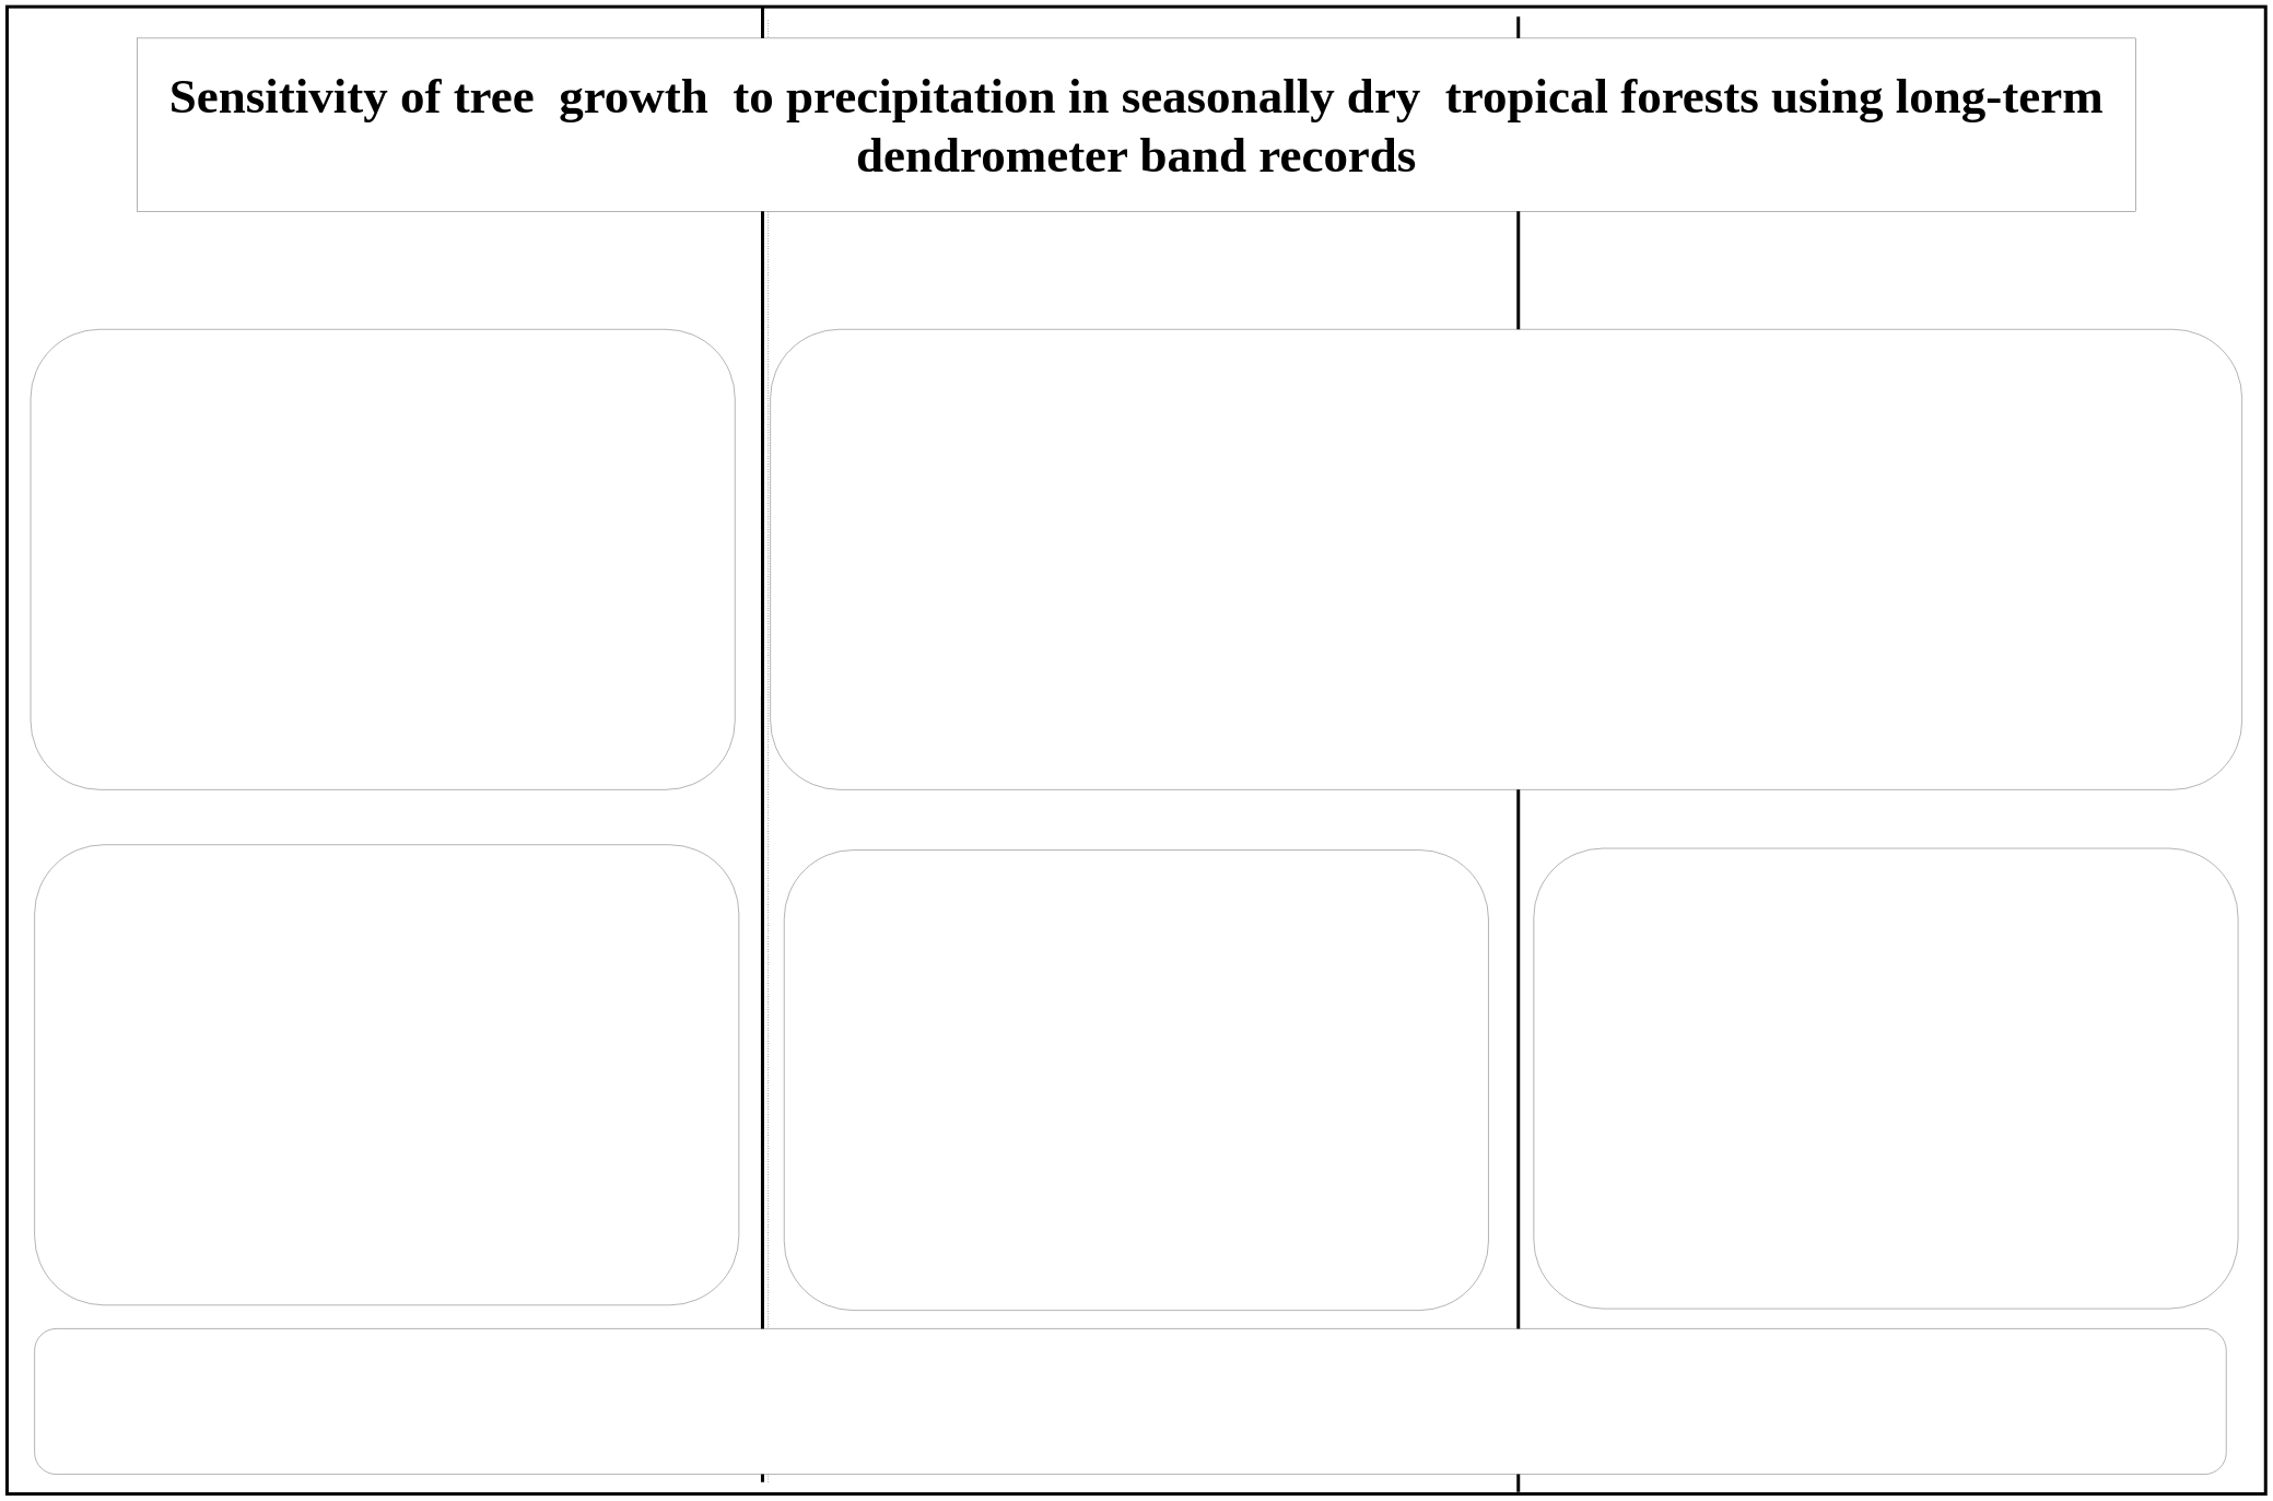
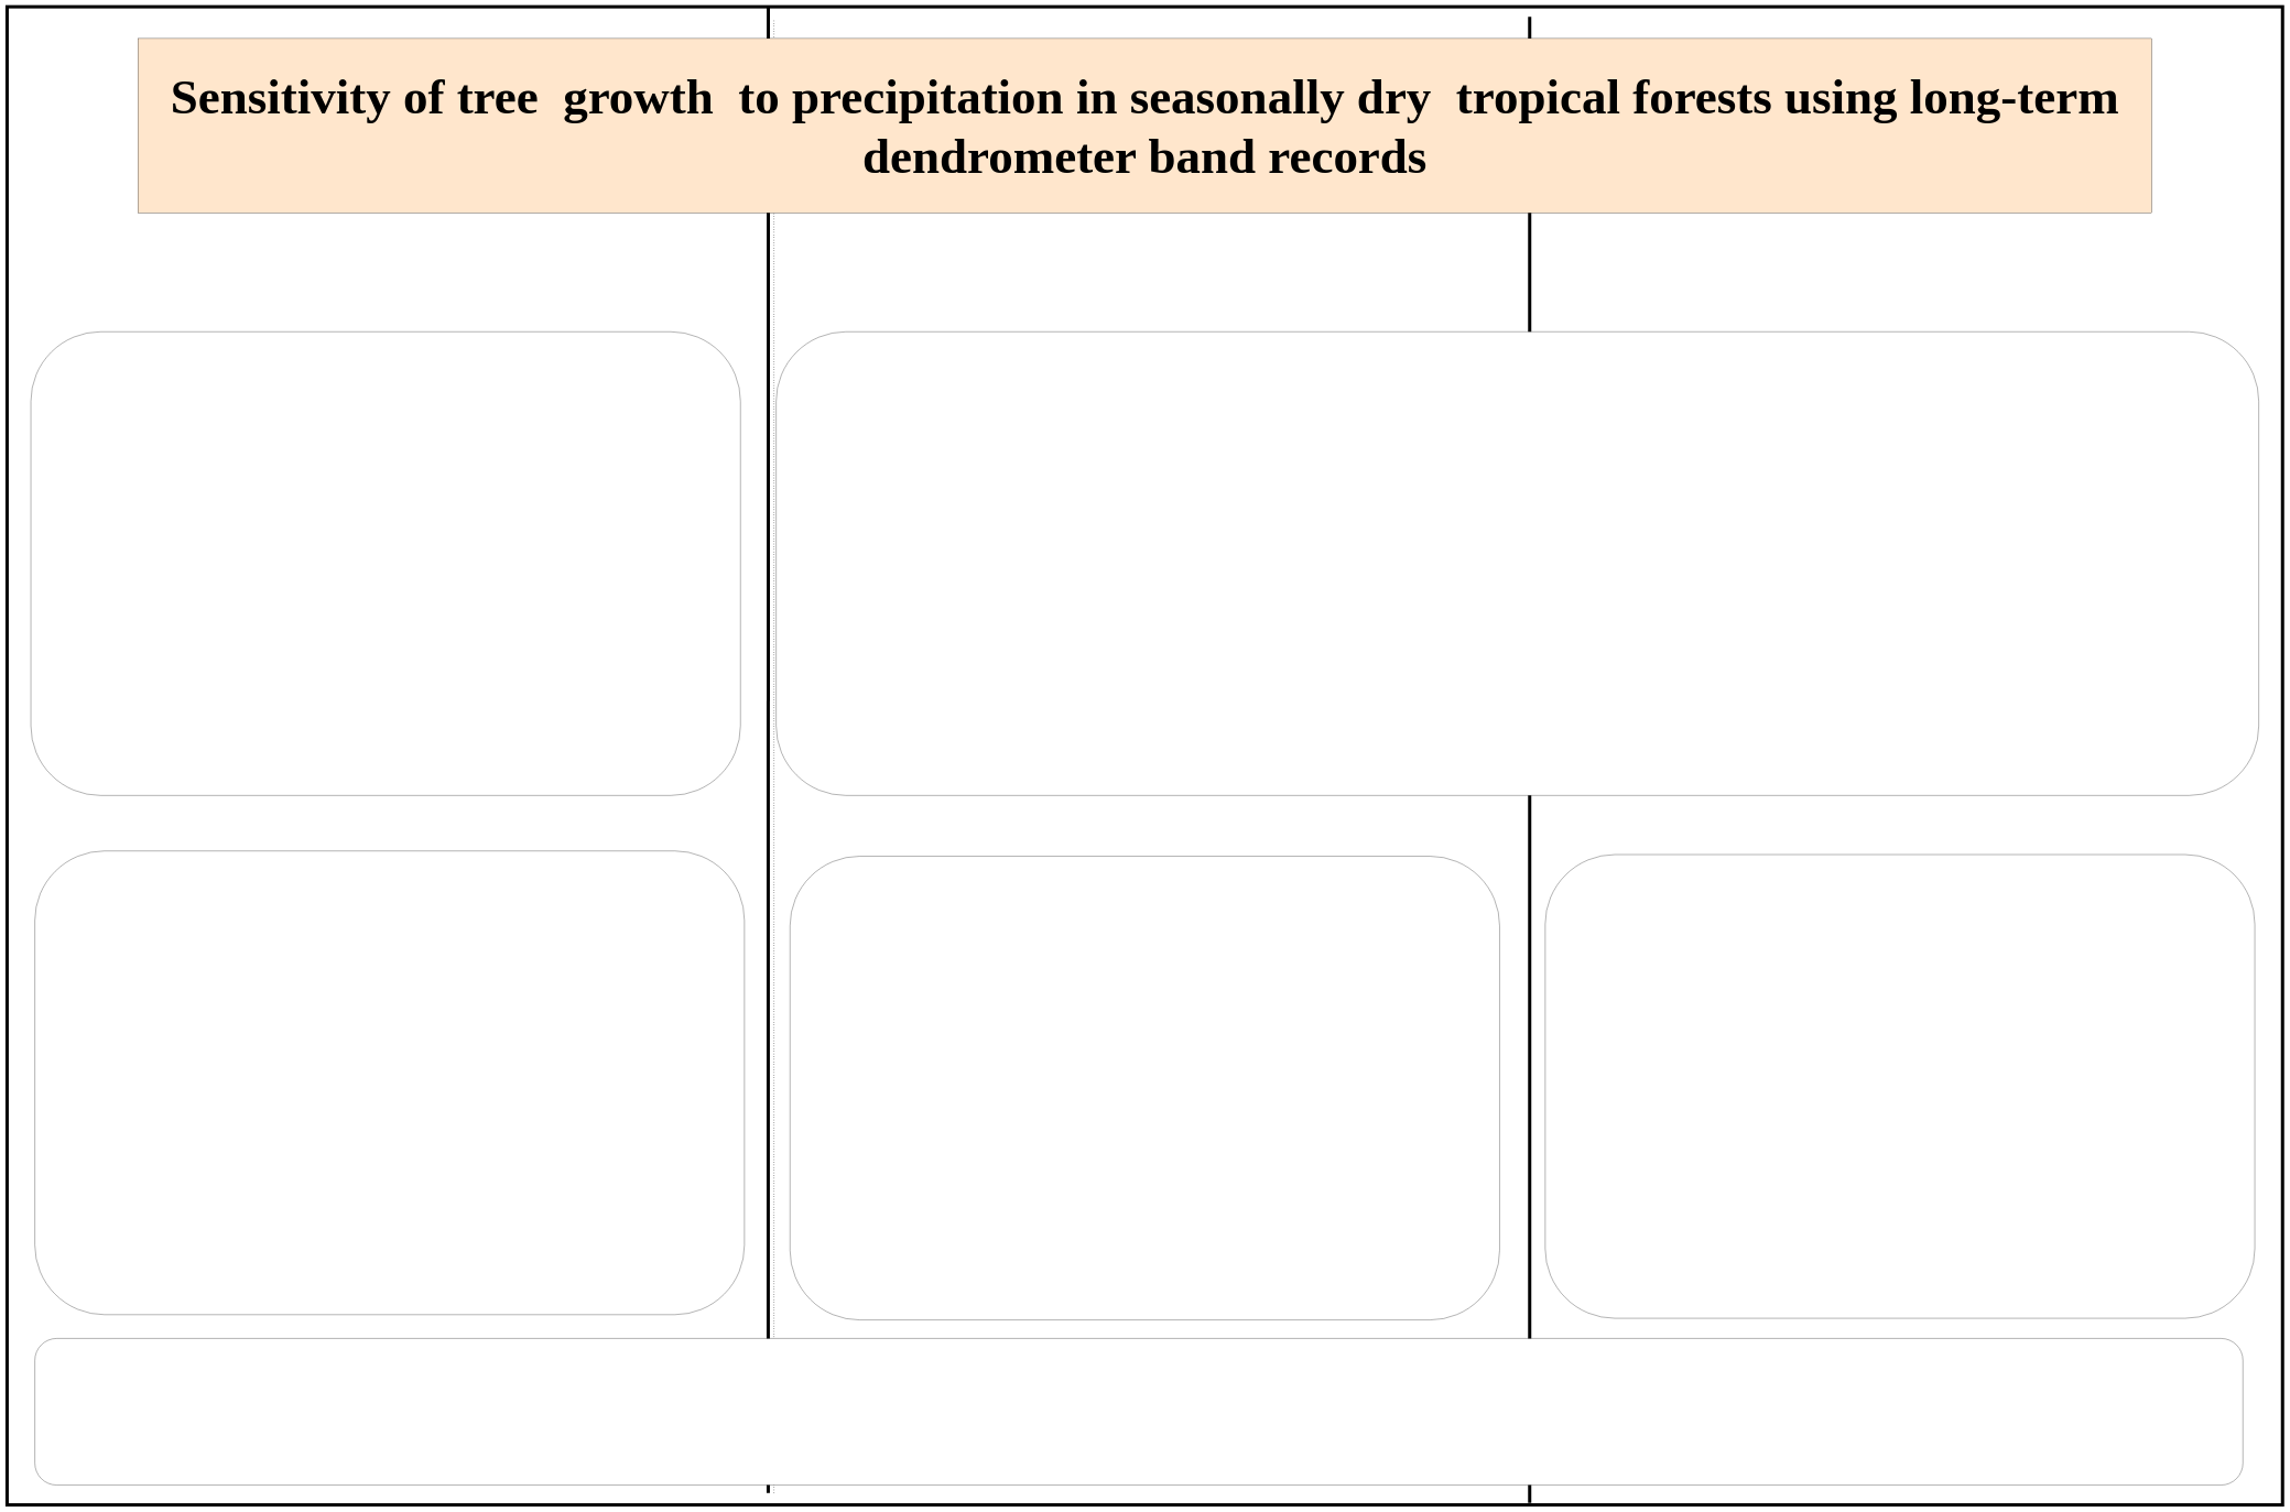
  <mxCell id="0" />
  <mxCell id="1" parent="0" />
  <mxCell id="2" value="" style="rounded=0;whiteSpace=wrap;html=1;strokeWidth=10;fillColor=none;" vertex="1" parent="1"><mxGeometry x="20" y="20" width="6888" height="4536" as="geometry" /></mxCell>
  <mxCell id="3" value="" style="endArrow=none;dashed=1;html=1;dashPattern=1 3;strokeWidth=2;rounded=0;entryX=0.337;entryY=0.009;entryDx=0;entryDy=0;entryPerimeter=0;exitX=0.337;exitY=0.992;exitDx=0;exitDy=0;exitPerimeter=0;" edge="1" parent="1" source="2" target="2"><mxGeometry width="50" height="50" relative="1" as="geometry"><mxPoint x="1997" y="4561" as="sourcePoint" /><mxPoint x="4174" y="1124" as="targetPoint" /></mxGeometry></mxCell>
  <mxCell id="4" value="" style="endArrow=none;html=1;rounded=0;" edge="1" parent="1"><mxGeometry width="50" height="50" relative="1" as="geometry"><mxPoint x="4124" y="1174" as="sourcePoint" /><mxPoint x="4174" y="1124" as="targetPoint" /></mxGeometry></mxCell>
  <mxCell id="5" value="" style="endArrow=none;html=1;rounded=0;entryX=0.329;entryY=0;entryDx=0;entryDy=0;entryPerimeter=0;strokeWidth=10;" edge="1" parent="1"><mxGeometry width="50" height="50" relative="1" as="geometry"><mxPoint x="2324" y="4520" as="sourcePoint" /><mxPoint x="2324.152" y="20" as="targetPoint" /></mxGeometry></mxCell>
  <mxCell id="6" value="" style="endArrow=none;html=1;rounded=0;strokeWidth=10;" edge="1" parent="1"><mxGeometry width="50" height="50" relative="1" as="geometry"><mxPoint x="4629" y="4550" as="sourcePoint" /><mxPoint x="4629" y="50" as="targetPoint" /></mxGeometry></mxCell>
- <mxCell id="7" value="&lt;h3&gt;&lt;font style=&quot;font-size: 150px;&quot;&gt;Sensitivity of tree&amp;nbsp; growth&amp;nbsp; to precipitation in seasonally dry&amp;nbsp; tropical forests using long-term dendrometer band records&lt;/font&gt;&lt;br&gt;&lt;/h3&gt;" style="rounded=0;whiteSpace=wrap;html=1;fontFamily=Tahoma;" vertex="1" parent="1"><mxGeometry x="416" y="116" width="6096" height="528" as="geometry" /></mxCell>
+ <mxCell id="7" value="&lt;h3&gt;&lt;font style=&quot;font-size: 150px;&quot;&gt;Sensitivity of tree&amp;nbsp; growth&amp;nbsp; to precipitation in seasonally dry&amp;nbsp; tropical forests using long-term dendrometer band records&lt;/font&gt;&lt;br&gt;&lt;/h3&gt;" style="rounded=0;whiteSpace=wrap;html=1;fontFamily=Tahoma;fillColor=#ffe6cc;" vertex="1" parent="1"><mxGeometry x="416" y="116" width="6096" height="528" as="geometry" /></mxCell>
  <mxCell id="8" value="" style="rounded=1;whiteSpace=wrap;html=1;" vertex="1" parent="1"><mxGeometry x="92" y="1004" width="2148" height="1404" as="geometry" /></mxCell>
  <mxCell id="9" value="" style="rounded=1;whiteSpace=wrap;html=1;" vertex="1" parent="1"><mxGeometry x="104" y="2576" width="2148" height="1404" as="geometry" /></mxCell>
  <mxCell id="10" value="" style="rounded=1;whiteSpace=wrap;html=1;" vertex="1" parent="1"><mxGeometry x="2348" y="1004" width="4488" height="1404" as="geometry" /></mxCell>
  <mxCell id="11" value="" style="rounded=1;whiteSpace=wrap;html=1;" vertex="1" parent="1"><mxGeometry x="2390" y="2592" width="2148" height="1404" as="geometry" /></mxCell>
  <mxCell id="12" value="" style="rounded=1;whiteSpace=wrap;html=1;" vertex="1" parent="1"><mxGeometry x="4676" y="2587" width="2148" height="1404" as="geometry" /></mxCell>
  <mxCell id="13" value="" style="rounded=1;whiteSpace=wrap;html=1;" vertex="1" parent="1"><mxGeometry x="104" y="4052" width="6684" height="444" as="geometry" /></mxCell>
